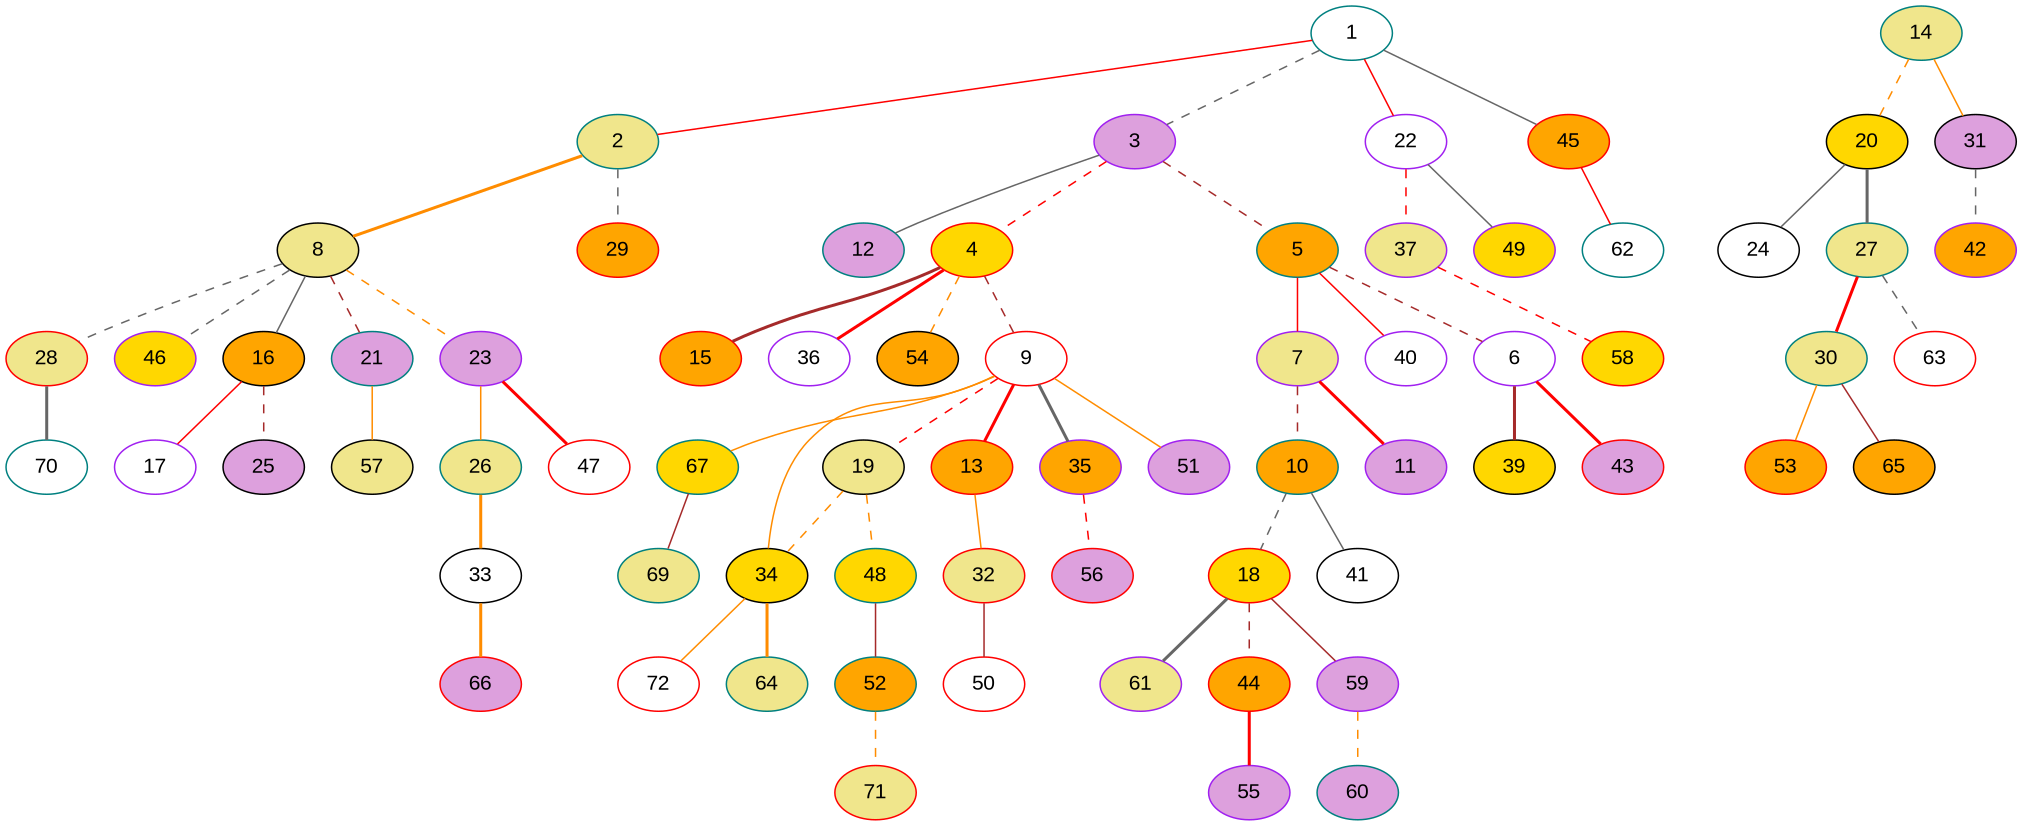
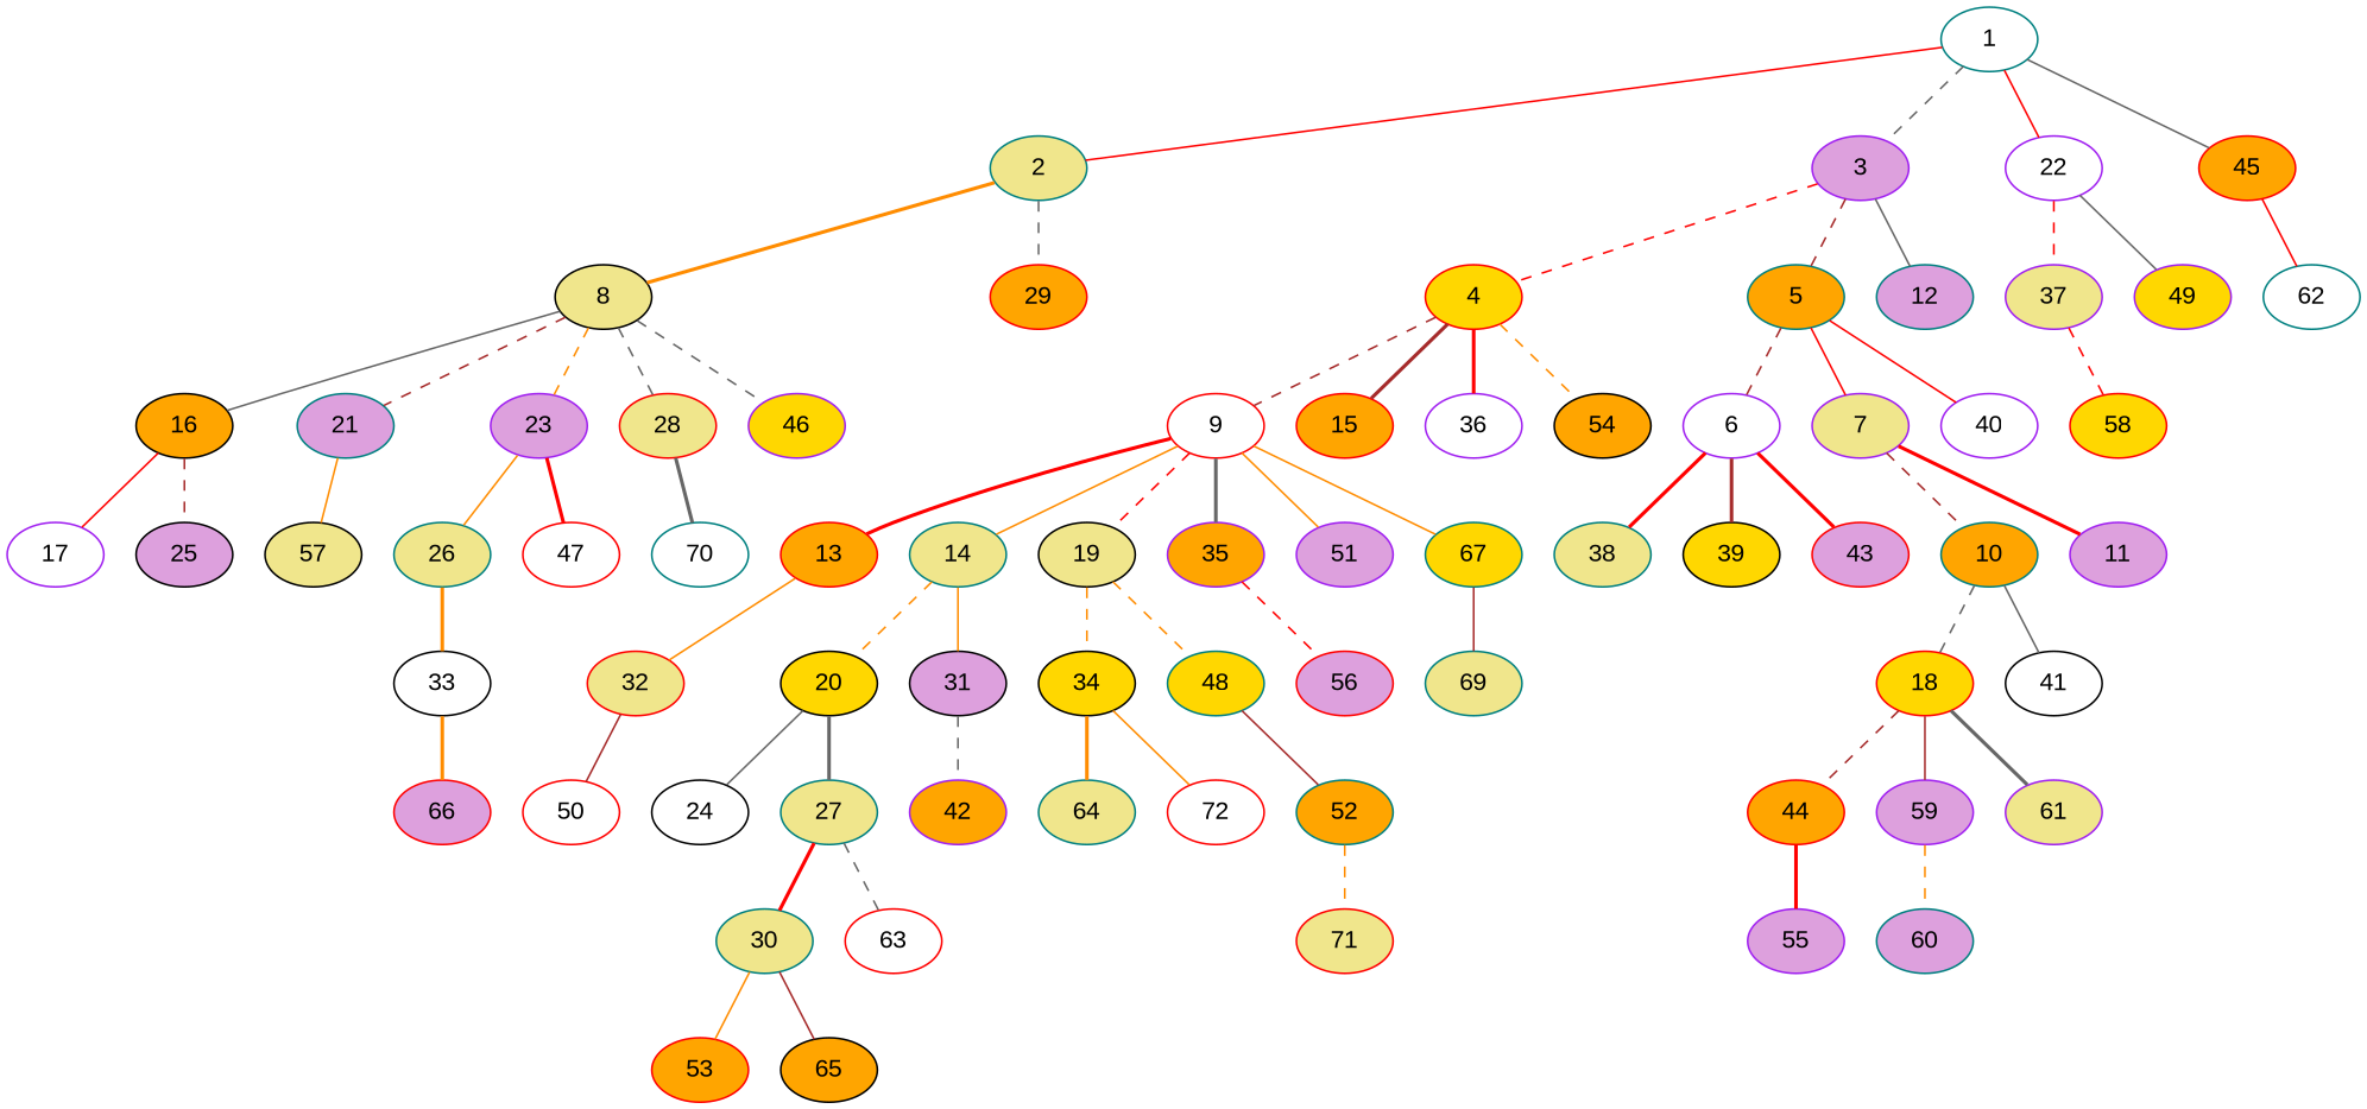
  graph {
    fontname="Liberation Sans"
    node [color=red fillcolor=khaki fontname="Liberation Sans" style=filled]
    edge [color=darkorange fontname="Liberation Sans" style=solid]
    1 [color=teal fillcolor=white]
    2 [color=teal]
    3 [color=purple fillcolor=plum]
    22 [color=purple fillcolor=white]
    45 [fillcolor=orange]
    8 [color=black]
    29 [fillcolor=orange]
    4 [fillcolor=gold]
    5 [color=teal fillcolor=orange]
    12 [color=teal fillcolor=plum]
    37 [color=purple]
    49 [color=purple fillcolor=gold]
    62 [color=teal fillcolor=white]
    16 [color=black fillcolor=orange]
    21 [color=teal fillcolor=plum]
    23 [color=purple fillcolor=plum]
    28
    46 [color=purple fillcolor=gold]
    9 [fillcolor=white]
    15 [fillcolor=orange]
    36 [color=purple fillcolor=white]
    54 [color=black fillcolor=orange]
    6 [color=purple fillcolor=white]
    7 [color=purple]
    40 [color=purple fillcolor=white]
    13 [fillcolor=orange]
    14 [color=teal]
    19 [color=black]
    35 [color=purple fillcolor=orange]
    51 [color=purple fillcolor=plum]
    67 [color=teal fillcolor=gold]
+   38 [color=teal]
    39 [color=black fillcolor=gold]
    43 [fillcolor=plum]
    10 [color=teal fillcolor=orange]
    11 [color=purple fillcolor=plum]
    18 [fillcolor=gold]
    41 [color=black fillcolor=white]
    17 [color=purple fillcolor=white]
    25 [color=black fillcolor=plum]
    57 [color=black]
    26 [color=teal]
    47 [fillcolor=white]
    70 [color=teal fillcolor=white]
    32
    20 [color=black fillcolor=gold]
    31 [color=black fillcolor=plum]
    34 [color=black fillcolor=gold]
    48 [color=teal fillcolor=gold]
    56 [fillcolor=plum]
    69 [color=teal]
    44 [fillcolor=orange]
    59 [color=purple fillcolor=plum]
    61 [color=purple]
    50 [fillcolor=white]
    24 [color=black fillcolor=white]
    27 [color=teal]
    42 [color=purple fillcolor=orange]
    55 [color=purple fillcolor=plum]
    60 [color=teal fillcolor=plum]
    64 [color=teal]
    72 [fillcolor=white]
    52 [color=teal fillcolor=orange]
    30 [color=teal]
    63 [fillcolor=white]
    58 [fillcolor=gold]
    33 [color=black fillcolor=white]
    66 [fillcolor=plum]
    53 [fillcolor=orange]
    65 [color=black fillcolor=orange]
    71
    1 -- 2 [color=red]
    1 -- 3 [color=gray40 style=dashed]
    1 -- 22 [color=red]
    1 -- 45 [color=gray40]
    2 -- 8 [style=bold]
    2 -- 29 [color=gray40 style=dashed]
    3 -- 4 [color=red style=dashed]
    3 -- 5 [color=brown style=dashed]
    3 -- 12 [color=gray40]
    22 -- 37 [color=red style=dashed]
    22 -- 49 [color=gray40]
    45 -- 62 [color=red]
    8 -- 16 [color=gray40]
    8 -- 21 [color=brown style=dashed]
    8 -- 23 [style=dashed]
    8 -- 28 [color=gray40 style=dashed]
    8 -- 46 [color=gray40 style=dashed]
    4 -- 9 [color=brown style=dashed]
    4 -- 15 [color=brown style=bold]
    4 -- 36 [color=red style=bold]
    4 -- 54 [style=dashed]
    5 -- 6 [color=brown style=dashed]
    5 -- 7 [color=red]
    5 -- 40 [color=red]
    37 -- 58 [color=red style=dashed]
    16 -- 17 [color=red]
    16 -- 25 [color=brown style=dashed]
    21 -- 57
    23 -- 26
    23 -- 47 [color=red style=bold]
    28 -- 70 [color=gray40 style=bold]
    9 -- 13 [color=red style=bold]
-   9 -- 34
+   9 -- 14
    9 -- 19 [color=red style=dashed]
    9 -- 35 [color=gray40 style=bold]
    9 -- 51
    9 -- 67
+   6 -- 38 [color=red style=bold]
    6 -- 39 [color=brown style=bold]
    6 -- 43 [color=red style=bold]
    7 -- 10 [color=brown style=dashed]
    7 -- 11 [color=red style=bold]
    13 -- 32
    14 -- 20 [style=dashed]
    14 -- 31
    19 -- 34 [style=dashed]
    19 -- 48 [style=dashed]
    35 -- 56 [color=red style=dashed]
    67 -- 69 [color=brown]
    10 -- 18 [color=gray40 style=dashed]
    10 -- 41 [color=gray40]
    18 -- 44 [color=brown style=dashed]
    18 -- 59 [color=brown]
    18 -- 61 [color=gray40 style=bold]
    26 -- 33 [style=bold]
    32 -- 50 [color=brown]
    20 -- 24 [color=gray40]
    20 -- 27 [color=gray40 style=bold]
    31 -- 42 [color=gray40 style=dashed]
    34 -- 64 [style=bold]
    34 -- 72
    48 -- 52 [color=brown]
    44 -- 55 [color=red style=bold]
    59 -- 60 [style=dashed]
    27 -- 30 [color=red style=bold]
    27 -- 63 [color=gray40 style=dashed]
    52 -- 71 [style=dashed]
    30 -- 53
    30 -- 65 [color=brown]
    33 -- 66 [style=bold]
  }
